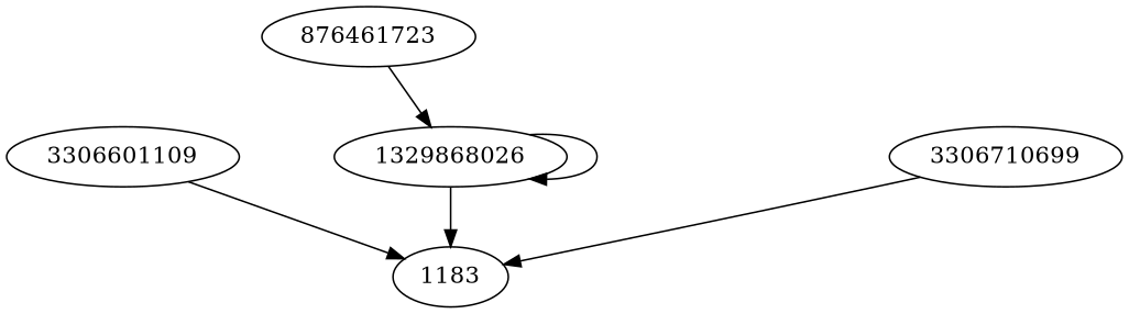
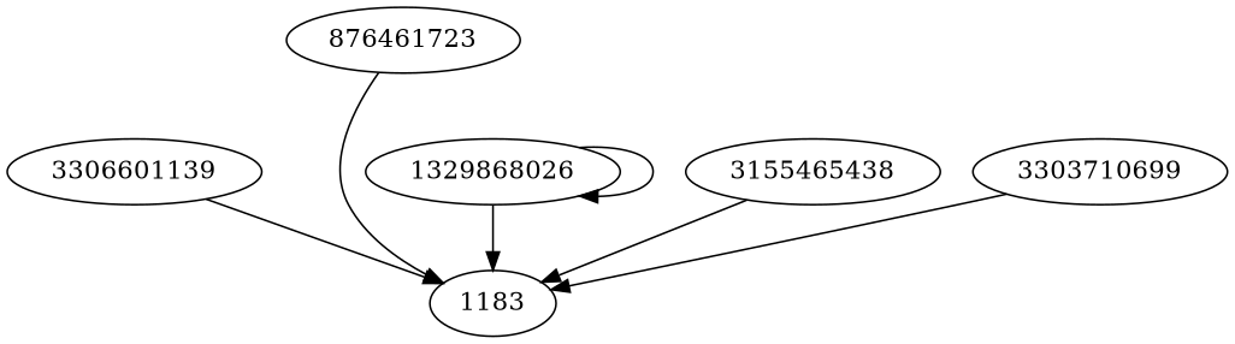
  digraph {
-   3306601139 [label=3306601109]
+   3306601139
    1183
    n3 [label=1329868026]
    876461723
-   3306710699
+   3155465438
+   3306710699 [label=3303710699]
    3306601139 -> 1183
    n3 -> 1183
    n3 -> n3
-   876461723 -> n3
+   876461723 -> 1183
+   3155465438 -> 1183
    3306710699 -> 1183
  }
